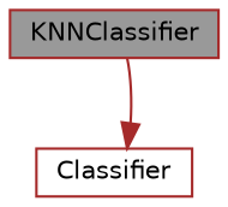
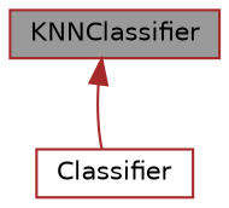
  digraph {
    node [color=brown fontname=Helvetica fontsize=10 shape=box style=filled]
    n1 [fillcolor=grey60 fontcolor=black height=0.2 label=KNNClassifier width=0.4]
    n2 [fillcolor=white height=0.2 label=Classifier width=0.4]
-   n2 -> n1 [color=brown dir=back fontname=Helvetica fontsize=10 labelfontname=Helvetica labelfontsize=10 style=solid]
+   n1 -> n2 [color=brown dir=back fontname=Helvetica fontsize=10 labelfontname=Helvetica labelfontsize=10 style=solid]
  }
